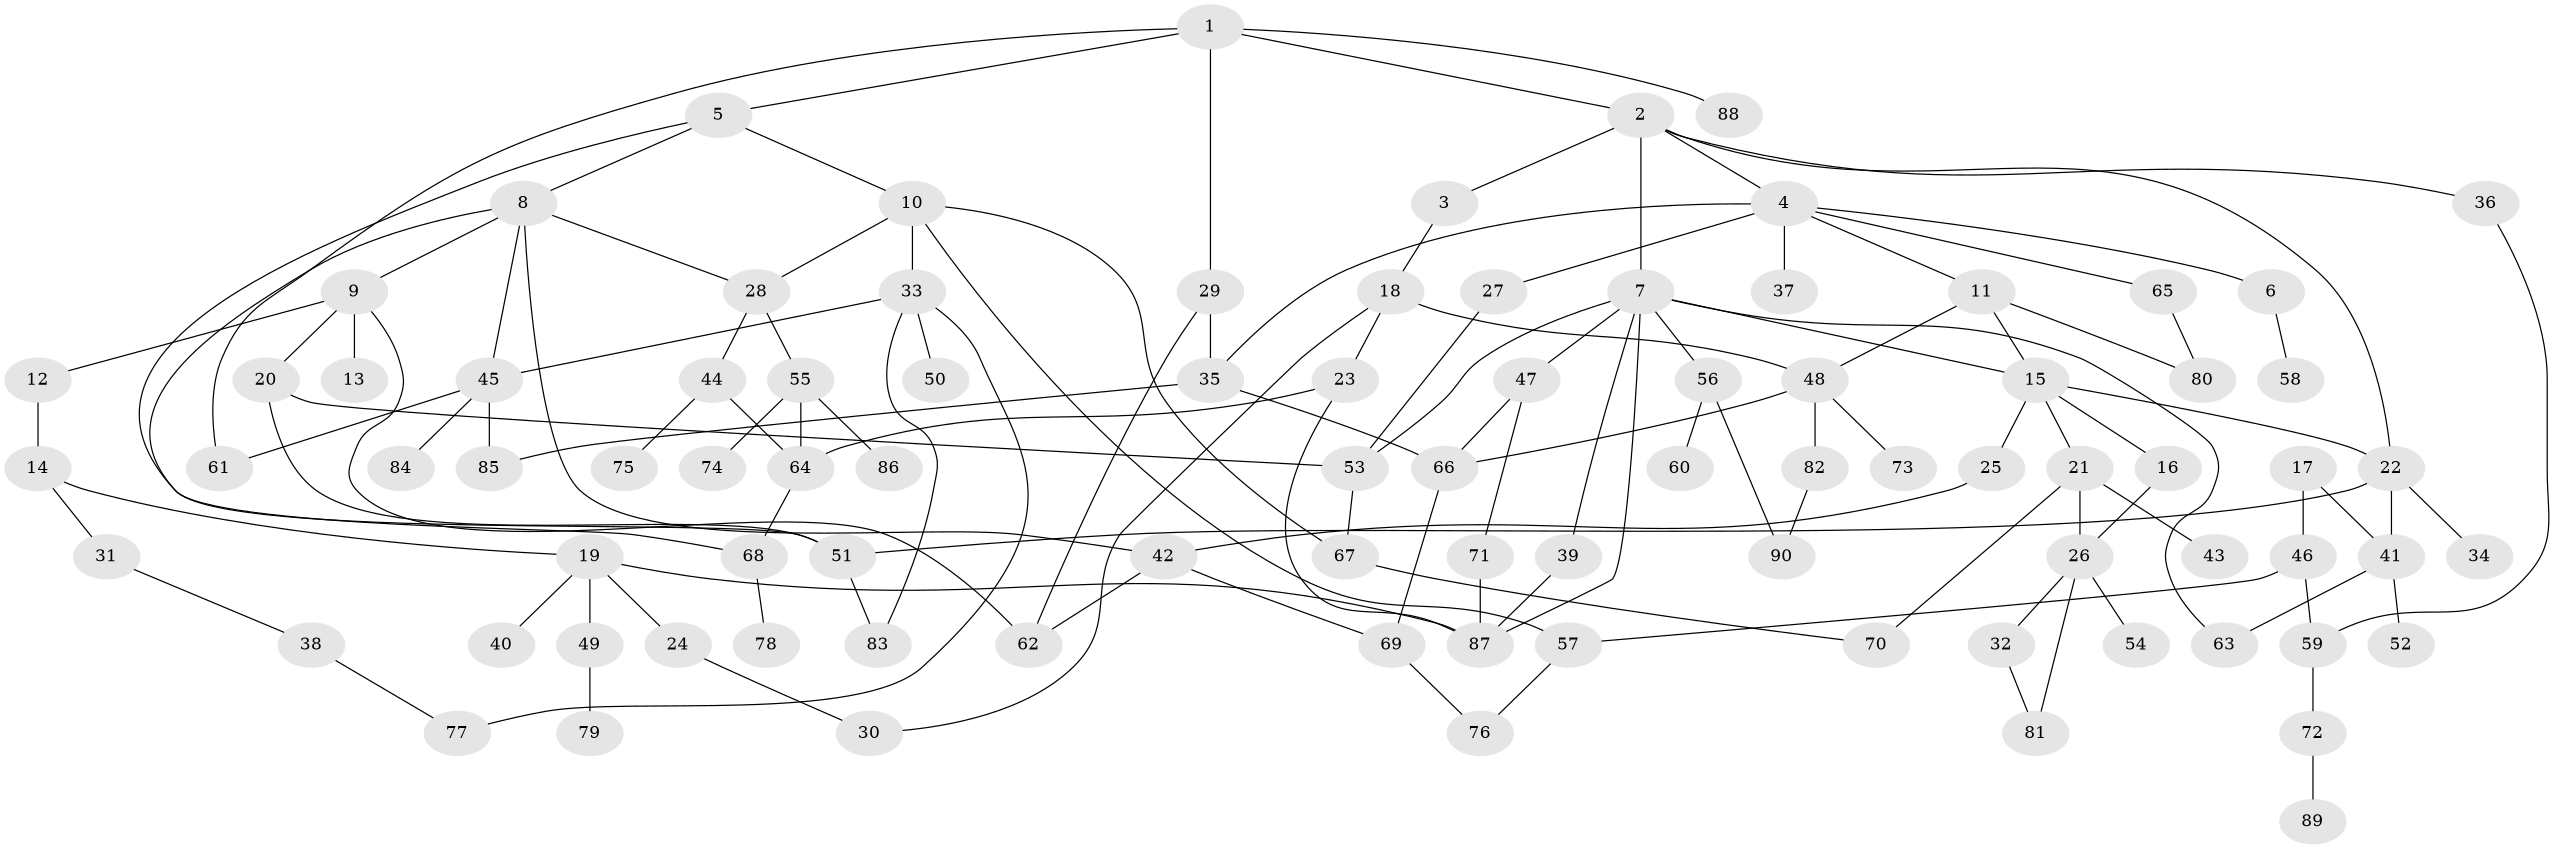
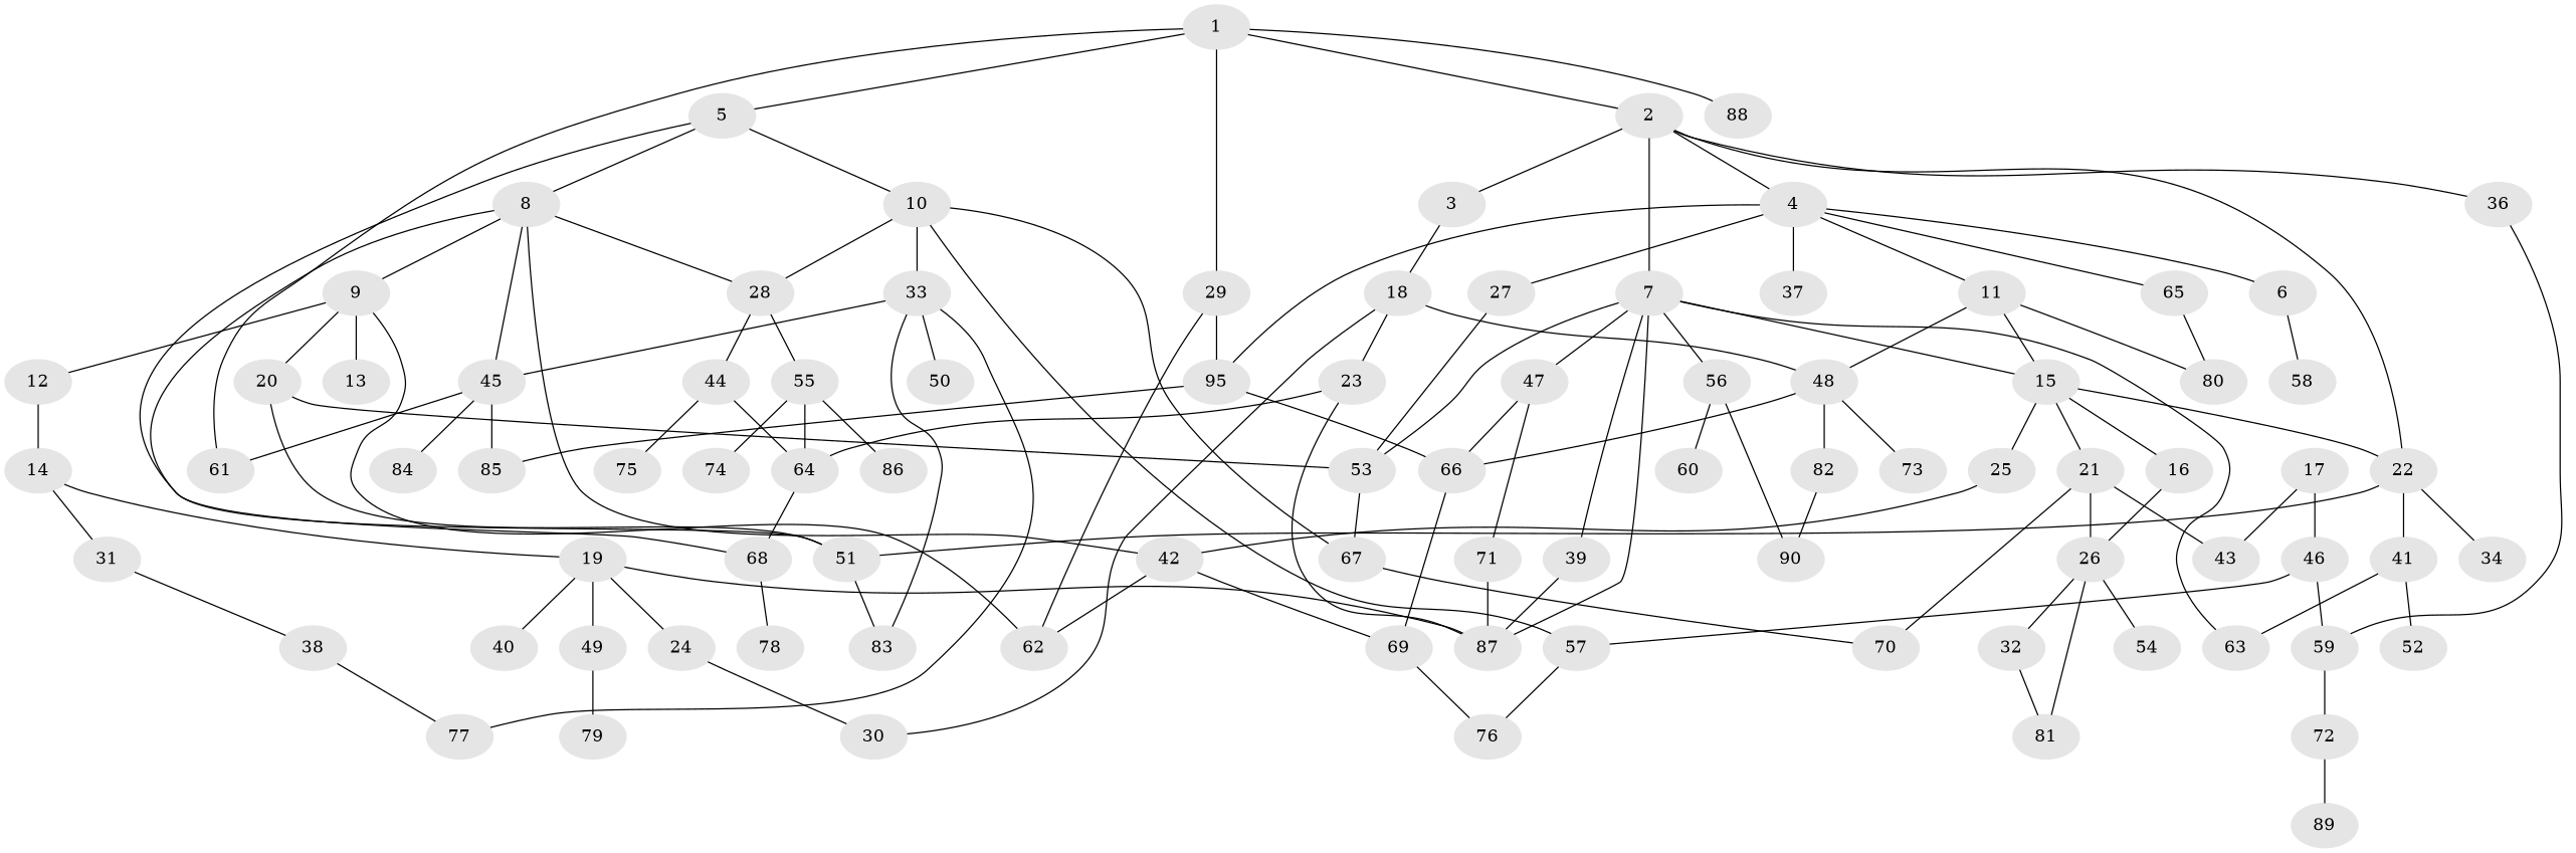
  graph {
    node [color=gray90 style=filled]
    1
    2
    5
    29
    61
    88
    3
    4
    7
    22
    36
    8
    10
    51
-   35
+   35 [label=95]
    62
    18
    6
    11
    27
    37
    65
    15
    39
    47
    53
    56
    63
    87
    17
    41
    46
    34
    59
    48
    23
    30
    58
    80
    66
    85
    9
    28
    42
    45
    68
    33
    57
    67
    83
    16
    21
    25
    71
    60
    90
    12
    13
    20
    44
    55
    69
    84
    78
    14
    50
    77
    76
    70
    73
    82
    19
    31
    24
    40
    49
    38
    26
    43
    32
    54
    81
    52
    64
    79
    75
    74
    86
    72
    89
    1 -- 2
    1 -- 5
    1 -- 29
    1 -- 61
    1 -- 88
    2 -- 3
    2 -- 4
    2 -- 7
    2 -- 22
    2 -- 36
    5 -- 8
    5 -- 10
    5 -- 51
    29 -- 35
    29 -- 62
    3 -- 18
    4 -- 35
    4 -- 6
    4 -- 11
    4 -- 27
    4 -- 37
    4 -- 65
    7 -- 15
    7 -- 39
    7 -- 47
    7 -- 53
    7 -- 56
    7 -- 63
    7 -- 87
    22 -- 51
    22 -- 41
    22 -- 34
    36 -- 59
    8 -- 9
    8 -- 28
    8 -- 42
    8 -- 45
    8 -- 68
    10 -- 28
    10 -- 33
    10 -- 57
    10 -- 67
    51 -- 83
    35 -- 66
    35 -- 85
    18 -- 48
    18 -- 23
    18 -- 30
    6 -- 58
    11 -- 15
    11 -- 48
    11 -- 80
    27 -- 53
    65 -- 80
    15 -- 22
    15 -- 16
    15 -- 21
    15 -- 25
    39 -- 87
    47 -- 66
    47 -- 71
    53 -- 67
    56 -- 60
    56 -- 90
-   17 -- 41
+   17 -- 43
    17 -- 46
    41 -- 63
    41 -- 52
    46 -- 59
    46 -- 57
    59 -- 72
    48 -- 66
    48 -- 73
    48 -- 82
    23 -- 87
    23 -- 64
    66 -- 69
    9 -- 62
    9 -- 12
    9 -- 13
    9 -- 20
    28 -- 44
    28 -- 55
    42 -- 62
    42 -- 69
    45 -- 61
    45 -- 85
    45 -- 84
    68 -- 78
    33 -- 45
    33 -- 83
    33 -- 50
    33 -- 77
    57 -- 76
    67 -- 70
    16 -- 26
    21 -- 70
    21 -- 26
    21 -- 43
    25 -- 42
    71 -- 87
    12 -- 14
    20 -- 51
    20 -- 53
    44 -- 64
    44 -- 75
    55 -- 64
    55 -- 74
    55 -- 86
    69 -- 76
    14 -- 19
    14 -- 31
    82 -- 90
    19 -- 87
    19 -- 24
    19 -- 40
    19 -- 49
    31 -- 38
    24 -- 30
    49 -- 79
    38 -- 77
    26 -- 32
    26 -- 54
    26 -- 81
    32 -- 81
    64 -- 68
    72 -- 89
  }
